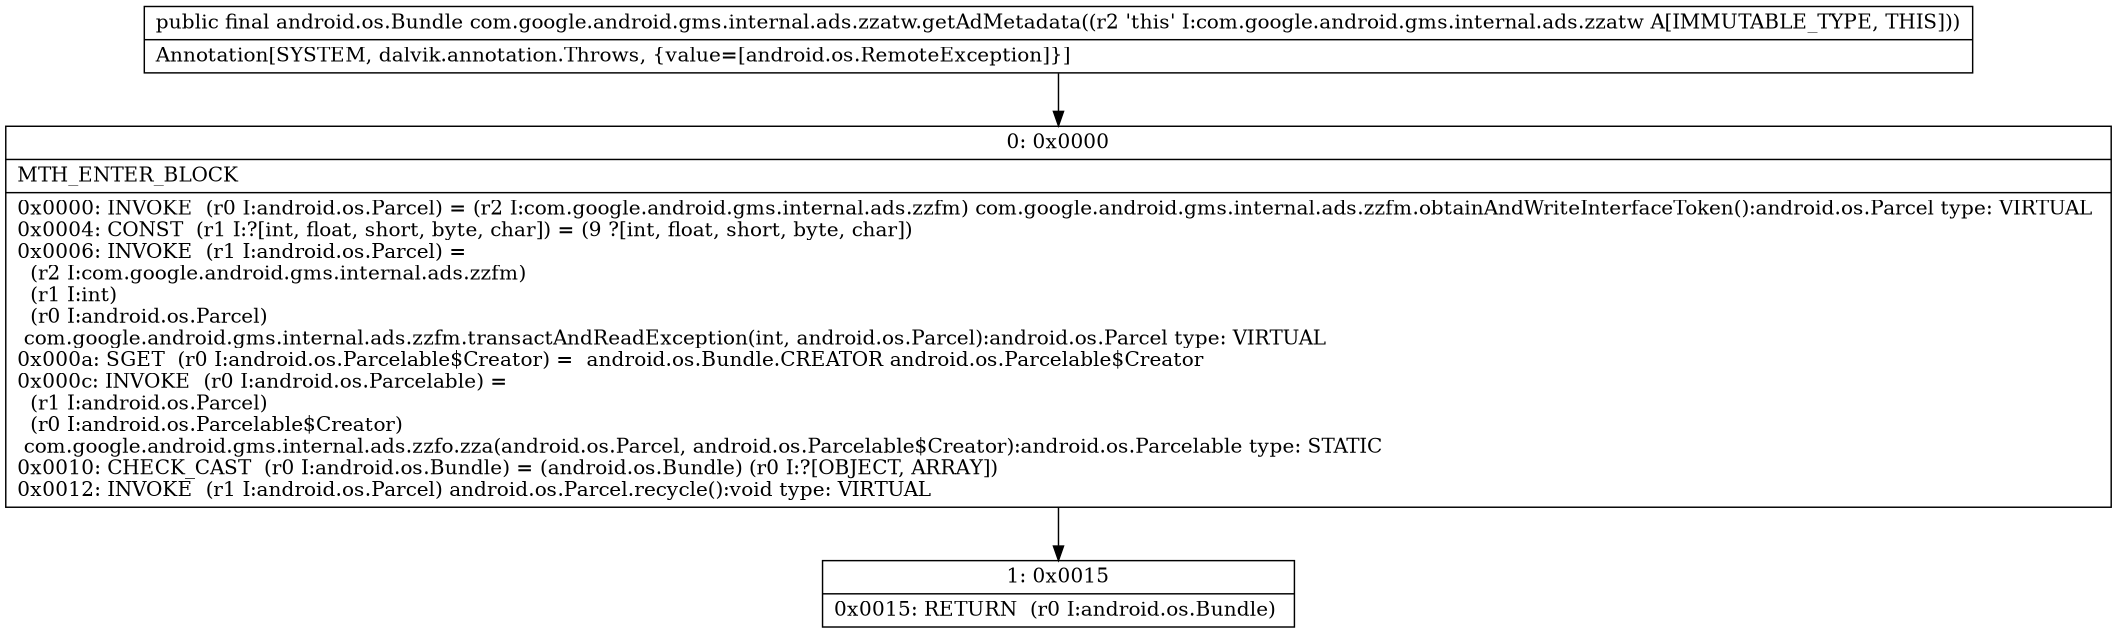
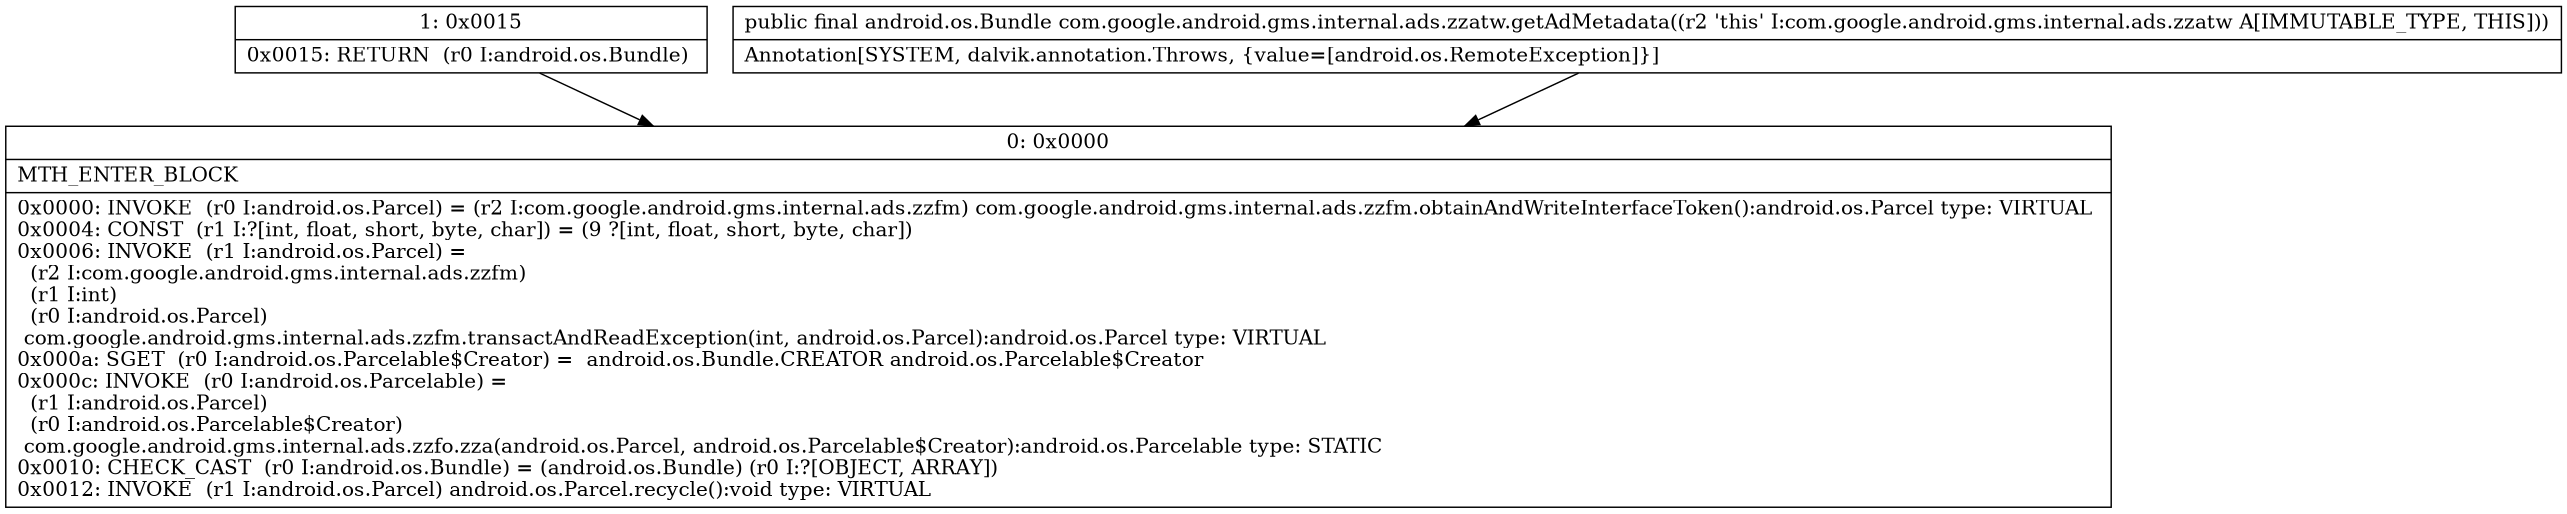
  digraph {
    node [shape=record]
    n1 [label="{0\:\ 0x0000|MTH_ENTER_BLOCK\l|0x0000: INVOKE  (r0 I:android.os.Parcel) = (r2 I:com.google.android.gms.internal.ads.zzfm) com.google.android.gms.internal.ads.zzfm.obtainAndWriteInterfaceToken():android.os.Parcel type: VIRTUAL \l0x0004: CONST  (r1 I:?[int, float, short, byte, char]) = (9 ?[int, float, short, byte, char]) \l0x0006: INVOKE  (r1 I:android.os.Parcel) = \l  (r2 I:com.google.android.gms.internal.ads.zzfm)\l  (r1 I:int)\l  (r0 I:android.os.Parcel)\l com.google.android.gms.internal.ads.zzfm.transactAndReadException(int, android.os.Parcel):android.os.Parcel type: VIRTUAL \l0x000a: SGET  (r0 I:android.os.Parcelable$Creator) =  android.os.Bundle.CREATOR android.os.Parcelable$Creator \l0x000c: INVOKE  (r0 I:android.os.Parcelable) = \l  (r1 I:android.os.Parcel)\l  (r0 I:android.os.Parcelable$Creator)\l com.google.android.gms.internal.ads.zzfo.zza(android.os.Parcel, android.os.Parcelable$Creator):android.os.Parcelable type: STATIC \l0x0010: CHECK_CAST  (r0 I:android.os.Bundle) = (android.os.Bundle) (r0 I:?[OBJECT, ARRAY]) \l0x0012: INVOKE  (r1 I:android.os.Parcel) android.os.Parcel.recycle():void type: VIRTUAL \l}"]
    n2 [label="{1\:\ 0x0015|0x0015: RETURN  (r0 I:android.os.Bundle) \l}"]
    n3 [label="{public final android.os.Bundle com.google.android.gms.internal.ads.zzatw.getAdMetadata((r2 'this' I:com.google.android.gms.internal.ads.zzatw A[IMMUTABLE_TYPE, THIS]))  | Annotation[SYSTEM, dalvik.annotation.Throws, \{value=[android.os.RemoteException]\}]\l}"]
-   n1 -> n2
+   n2 -> n1
    n3 -> n1
  }
